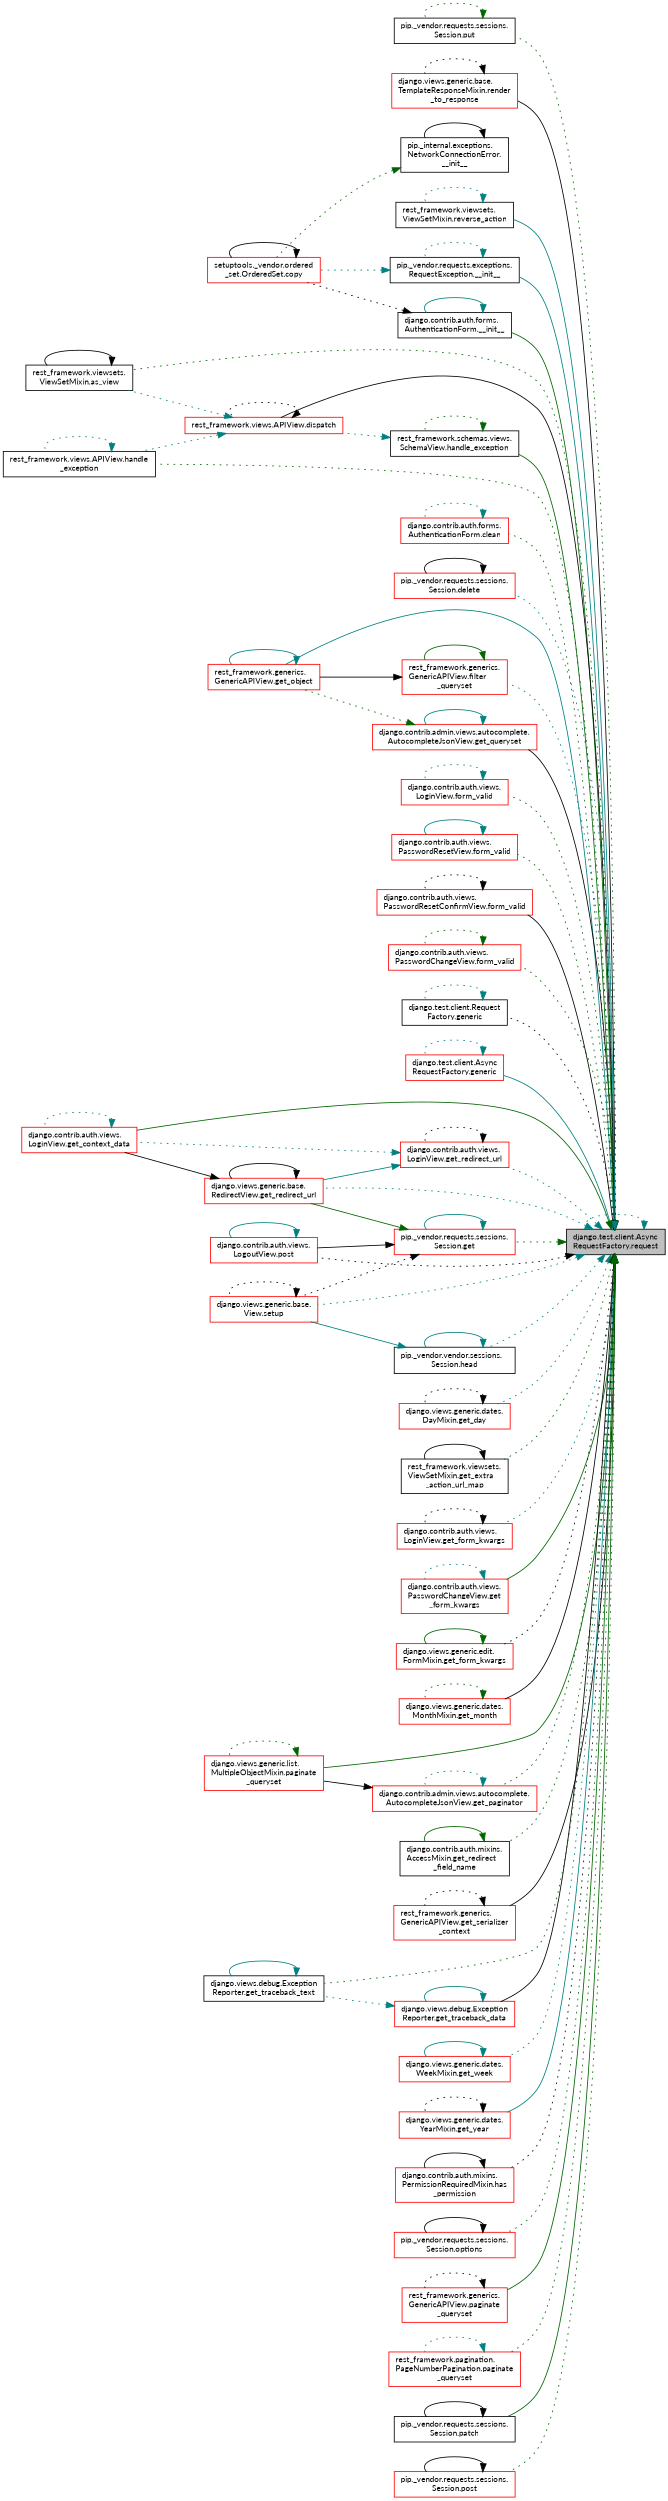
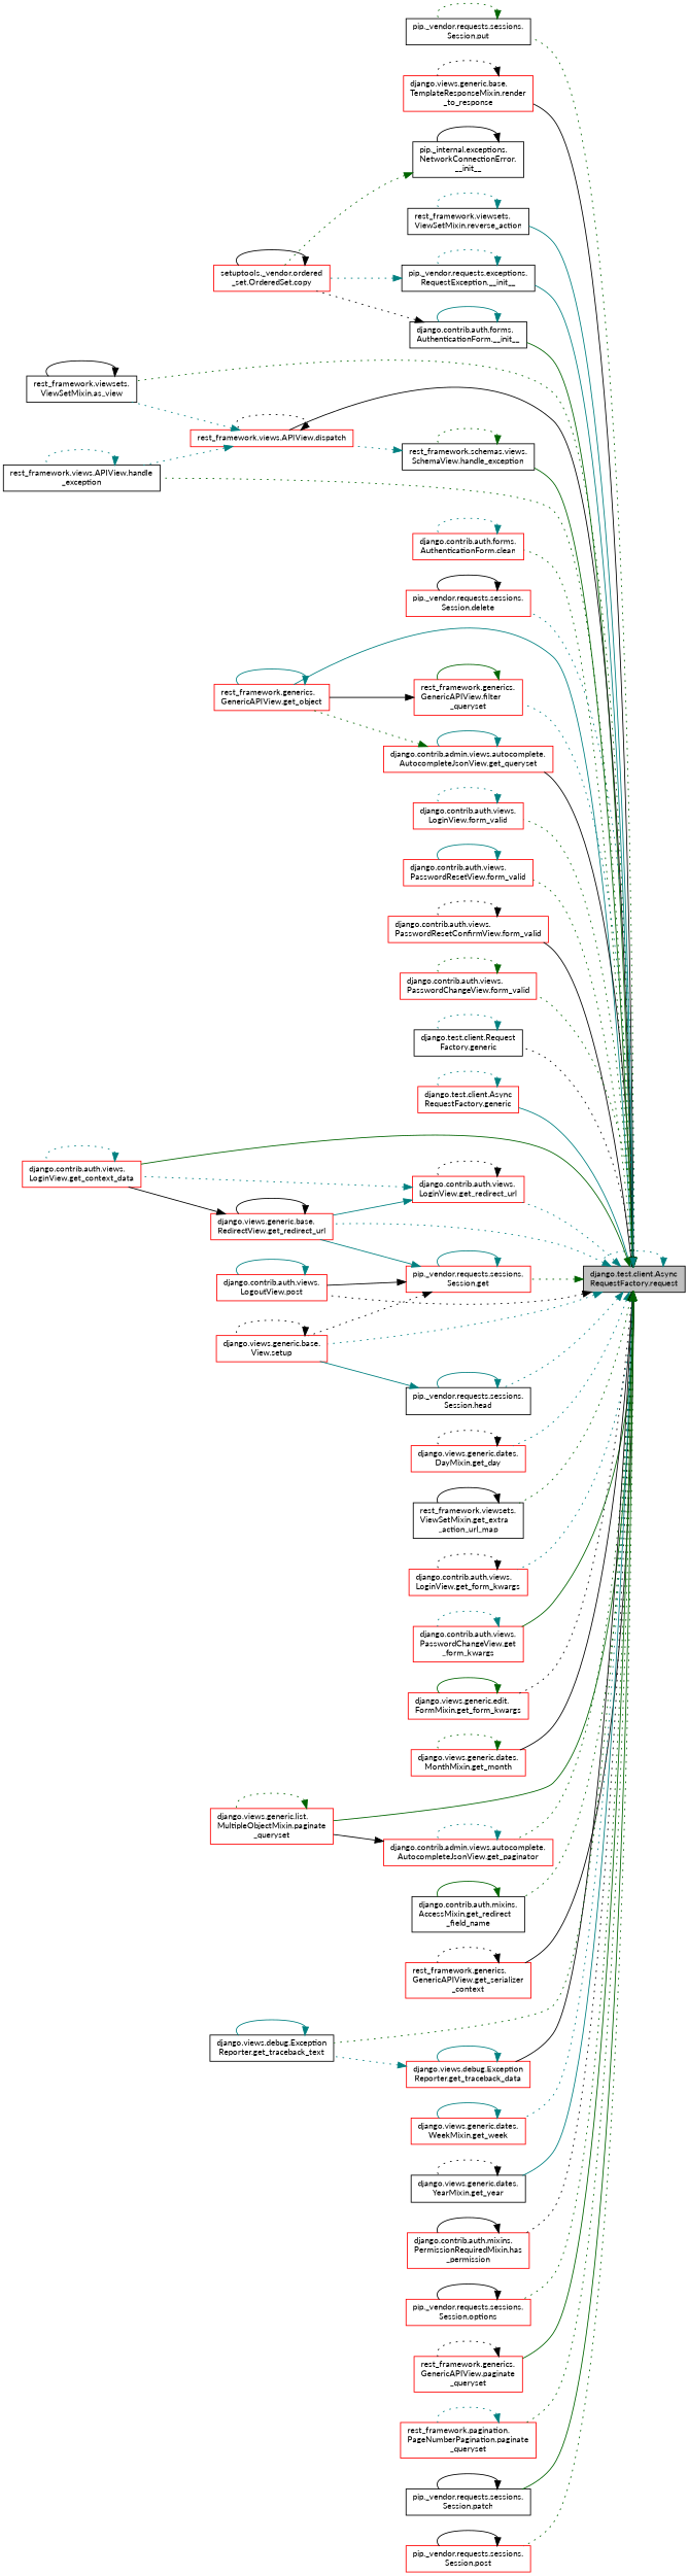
  digraph {
    fontname=Lato
    rankdir=RL
    node [color=red fillcolor=white fontname=Lato fontsize=10 shape=record style=filled]
    edge [color=teal dir=back fontname=Lato fontsize=10 labelfontname=Helvetica labelfontsize=10 style=dotted]
    n1 [color=black fillcolor=grey75 fontcolor=black height=0.2 label="django.test.client.Async\lRequestFactory.request" width=0.4]
    n2 [color=black height=0.2 label="pip._vendor.requests.exceptions.\lRequestException.__init__" width=0.4]
    n3 [color=black height=0.2 label="django.contrib.auth.forms.\lAuthenticationForm.__init__" width=0.4]
    n4 [color=black height=0.2 label="rest_framework.viewsets.\lViewSetMixin.as_view" width=0.4]
    n5 [height=0.2 label="django.contrib.auth.forms.\lAuthenticationForm.clean" width=0.4]
    n6 [height=0.2 label="pip._vendor.requests.sessions.\lSession.delete" width=0.4]
    n7 [height=0.2 label="rest_framework.views.APIView.dispatch" width=0.4]
    n8 [height=0.2 label="rest_framework.generics.\lGenericAPIView.filter\l_queryset" width=0.4]
    n9 [height=0.2 label="rest_framework.generics.\lGenericAPIView.get_object" width=0.4]
    n10 [height=0.2 label="django.contrib.auth.views.\lLoginView.form_valid" width=0.4]
    n11 [height=0.2 label="django.contrib.auth.views.\lPasswordResetView.form_valid" width=0.4]
    n12 [height=0.2 label="django.contrib.auth.views.\lPasswordResetConfirmView.form_valid" width=0.4]
    n13 [height=0.2 label="django.contrib.auth.views.\lPasswordChangeView.form_valid" width=0.4]
    n14 [color=black height=0.2 label="django.test.client.Request\lFactory.generic" width=0.4]
    n15 [height=0.2 label="django.test.client.Async\lRequestFactory.generic" width=0.4]
    n16 [height=0.2 label="pip._vendor.requests.sessions.\lSession.get" width=0.4]
    n17 [height=0.2 label="django.views.generic.base.\lRedirectView.get_redirect_url" width=0.4]
    n18 [height=0.2 label="django.contrib.auth.views.\lLoginView.get_context_data" width=0.4]
    n19 [height=0.2 label="django.contrib.auth.views.\lLogoutView.post" width=0.4]
    n20 [height=0.2 label="django.views.generic.base.\lView.setup" width=0.4]
    n21 [height=0.2 label="django.views.generic.dates.\lDayMixin.get_day" width=0.4]
    n22 [color=black height=0.2 label="rest_framework.viewsets.\lViewSetMixin.get_extra\l_action_url_map" width=0.4]
    n23 [height=0.2 label="django.contrib.auth.views.\lLoginView.get_form_kwargs" width=0.4]
    n24 [height=0.2 label="django.contrib.auth.views.\lPasswordChangeView.get\l_form_kwargs" width=0.4]
    n25 [height=0.2 label="django.views.generic.edit.\lFormMixin.get_form_kwargs" width=0.4]
    n26 [height=0.2 label="django.views.generic.dates.\lMonthMixin.get_month" width=0.4]
    n27 [height=0.2 label="django.contrib.admin.views.autocomplete.\lAutocompleteJsonView.get_paginator" width=0.4]
    n28 [height=0.2 label="django.views.generic.list.\lMultipleObjectMixin.paginate\l_queryset" width=0.4]
    n29 [height=0.2 label="django.contrib.admin.views.autocomplete.\lAutocompleteJsonView.get_queryset" width=0.4]
    n30 [color=black height=0.2 label="django.contrib.auth.mixins.\lAccessMixin.get_redirect\l_field_name" width=0.4]
    n31 [height=0.2 label="django.contrib.auth.views.\lLoginView.get_redirect_url" width=0.4]
    n32 [height=0.2 label="rest_framework.generics.\lGenericAPIView.get_serializer\l_context" width=0.4]
    n33 [height=0.2 label="django.views.debug.Exception\lReporter.get_traceback_data" width=0.4]
    n34 [color=black height=0.2 label="django.views.debug.Exception\lReporter.get_traceback_text" width=0.4]
    n35 [height=0.2 label="django.views.generic.dates.\lWeekMixin.get_week" width=0.4]
-   n36 [height=0.2 label="django.views.generic.dates.\lYearMixin.get_year" width=0.4]
+   n36 [color=black height=0.2 label="django.views.generic.dates.\lYearMixin.get_year" width=0.4]
    n37 [color=black height=0.2 label="rest_framework.schemas.views.\lSchemaView.handle_exception" width=0.4]
    n38 [color=black height=0.2 label="rest_framework.views.APIView.handle\l_exception" width=0.4]
    n39 [height=0.2 label="django.contrib.auth.mixins.\lPermissionRequiredMixin.has\l_permission" width=0.4]
-   n40 [color=black height=0.2 label="pip._vendor.vendor.sessions.\lSession.head" width=0.4]
+   n40 [color=black height=0.2 label="pip._vendor.requests.sessions.\lSession.head" width=0.4]
    n41 [height=0.2 label="pip._vendor.requests.sessions.\lSession.options" width=0.4]
    n42 [height=0.2 label="rest_framework.generics.\lGenericAPIView.paginate\l_queryset" width=0.4]
    n43 [height=0.2 label="rest_framework.pagination.\lPageNumberPagination.paginate\l_queryset" width=0.4]
    n44 [color=black height=0.2 label="pip._vendor.requests.sessions.\lSession.patch" width=0.4]
    n45 [height=0.2 label="pip._vendor.requests.sessions.\lSession.post" width=0.4]
    n46 [color=black height=0.2 label="pip._vendor.requests.sessions.\lSession.put" width=0.4]
    n47 [height=0.2 label="django.views.generic.base.\lTemplateResponseMixin.render\l_to_response" width=0.4]
    n48 [color=black height=0.2 label="rest_framework.viewsets.\lViewSetMixin.reverse_action" width=0.4]
    n49 [height=0.2 label="setuptools._vendor.ordered\l_set.OrderedSet.copy" width=0.4]
    n50 [color=black height=0.2 label="pip._internal.exceptions.\lNetworkConnectionError.\l__init__" width=0.4]
    n1 -> n1
    n1 -> n2 [style=solid]
    n1 -> n3 [color=darkgreen style=solid]
    n1 -> n4 [color=darkgreen]
    n1 -> n5 [color=darkgreen]
    n1 -> n6
    n1 -> n7 [color=black style=solid]
    n1 -> n8
    n1 -> n9 [style=solid]
    n1 -> n10 [color=darkgreen]
    n1 -> n11 [color=darkgreen]
    n1 -> n12 [color=black style=solid]
    n1 -> n13 [color=darkgreen]
    n1 -> n14 [color=black]
    n1 -> n15 [style=solid]
    n1 -> n16 [color=darkgreen]
    n1 -> n17
    n1 -> n18 [color=darkgreen style=solid]
    n1 -> n19 [color=black]
    n1 -> n20
    n1 -> n21
    n1 -> n22 [color=darkgreen]
    n1 -> n23
    n1 -> n24 [color=darkgreen style=solid]
    n1 -> n25 [color=black]
    n1 -> n26 [color=black style=solid]
    n1 -> n27 [color=darkgreen]
    n1 -> n28 [color=darkgreen style=solid]
    n1 -> n29 [color=black style=solid]
    n1 -> n30 [color=darkgreen]
    n1 -> n31
    n1 -> n32 [color=black style=solid]
    n1 -> n33 [color=black style=solid]
    n1 -> n34 [color=darkgreen]
    n1 -> n35
    n1 -> n36 [style=solid]
    n1 -> n37 [color=darkgreen style=solid]
    n1 -> n38 [color=darkgreen]
    n1 -> n39 [color=black]
    n1 -> n40
    n1 -> n41 [color=darkgreen]
    n1 -> n42 [color=darkgreen style=solid]
    n1 -> n43 [color=darkgreen]
    n1 -> n44 [color=darkgreen style=solid]
    n1 -> n45 [color=darkgreen]
    n1 -> n46 [color=darkgreen]
    n1 -> n47 [color=black style=solid]
    n1 -> n48 [style=solid]
    n2 -> n2
    n2 -> n49
    n3 -> n3 [style=solid]
    n3 -> n49 [color=black]
    n4 -> n4 [color=black style=solid]
    n5 -> n5
    n6 -> n6 [color=black style=solid]
    n7 -> n4
    n7 -> n7 [color=black]
    n7 -> n38
    n8 -> n8 [color=darkgreen style=solid]
    n8 -> n9 [color=black style=solid]
    n9 -> n9 [style=solid]
    n10 -> n10
    n11 -> n11 [style=solid]
    n12 -> n12 [color=black]
    n13 -> n13 [color=darkgreen]
    n14 -> n14
    n15 -> n15
    n16 -> n16 [style=solid]
-   n16 -> n17 [color=darkgreen style=solid]
+   n16 -> n17 [style=solid]
    n16 -> n19 [color=black style=solid]
    n16 -> n20 [color=black]
    n17 -> n17 [color=black style=solid]
    n17 -> n18 [color=black style=solid]
    n18 -> n18
    n19 -> n19 [style=solid]
    n20 -> n20 [color=black]
    n21 -> n21 [color=black]
    n22 -> n22 [color=black style=solid]
    n23 -> n23 [color=black]
    n24 -> n24
    n25 -> n25 [color=darkgreen style=solid]
    n26 -> n26 [color=darkgreen]
    n27 -> n27
    n27 -> n28 [color=black style=solid]
    n28 -> n28 [color=darkgreen]
    n29 -> n9 [color=darkgreen]
    n29 -> n29 [style=solid]
    n30 -> n30 [color=darkgreen style=solid]
    n31 -> n17 [style=solid]
    n31 -> n18
    n31 -> n31 [color=black]
    n32 -> n32 [color=black]
    n33 -> n33 [style=solid]
    n33 -> n34
    n34 -> n34 [style=solid]
    n35 -> n35 [style=solid]
    n36 -> n36 [color=black]
    n37 -> n7
    n37 -> n37 [color=darkgreen]
    n38 -> n38
    n39 -> n39 [color=black style=solid]
    n40 -> n20 [style=solid]
    n40 -> n40 [style=solid]
    n41 -> n41 [color=black style=solid]
    n42 -> n42 [color=black]
    n43 -> n43
    n44 -> n44 [color=black style=solid]
    n45 -> n45 [color=black style=solid]
    n46 -> n46 [color=darkgreen]
    n47 -> n47 [color=black]
    n48 -> n48
    n49 -> n49 [color=black style=solid]
    n50 -> n49 [color=darkgreen]
    n50 -> n50 [color=black style=solid]
  }
